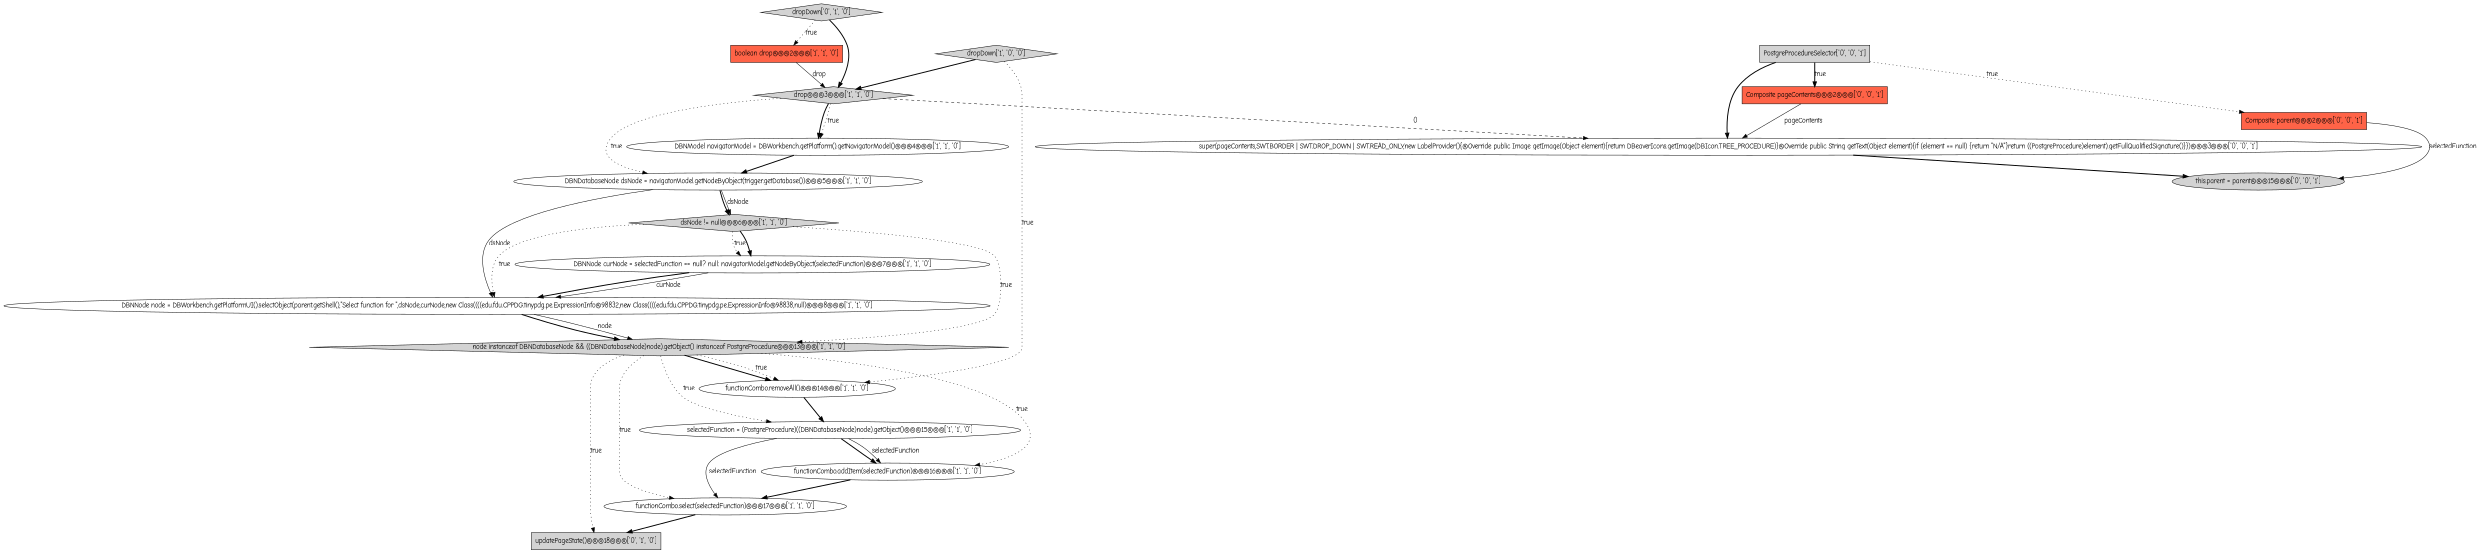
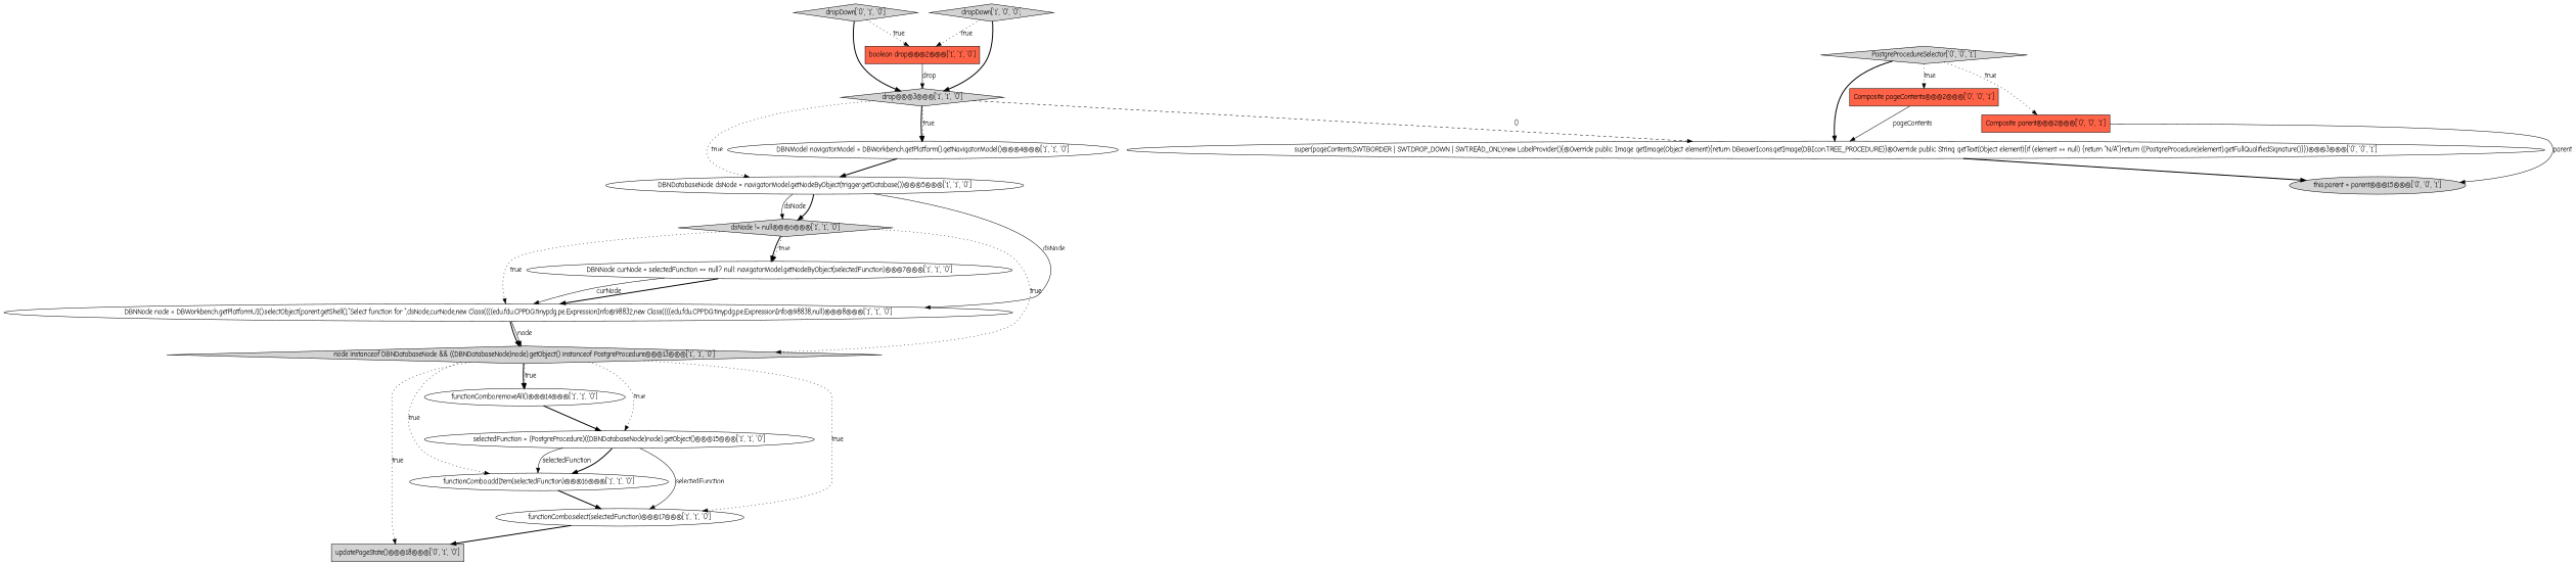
  digraph {
    fontname="Comic Neue"
    node [fillcolor=white fontname="Comic Neue" shape=ellipse style=filled]
    edge [fontname="Comic Neue" style=bold]
    n1 [fillcolor=tomato label="boolean drop@@@2@@@['1', '1', '0']" shape=box]
    n2 [fillcolor=lightgray label="drop@@@3@@@['1', '1', '0']" shape=diamond]
    n3 [label="DBNDatabaseNode dsNode = navigatorModel.getNodeByObject(trigger.getDatabase())@@@5@@@['1', '1', '0']"]
    n4 [label="super(pageContents,SWT.BORDER | SWT.DROP_DOWN | SWT.READ_ONLY,new LabelProvider(){@Override public Image getImage(Object element){return DBeaverIcons.getImage(DBIcon.TREE_PROCEDURE)}@Override public String getText(Object element){if (element == null) {return \"N/A\"}return ((PostgreProcedure)element).getFullQualifiedSignature()}})@@@3@@@['0', '0', '1']"]
    n5 [label="DBNModel navigatorModel = DBWorkbench.getPlatform().getNavigatorModel()@@@4@@@['1', '1', '0']"]
    n6 [label="DBNNode node = DBWorkbench.getPlatformUI().selectObject(parent.getShell(),\"Select function for \",dsNode,curNode,new Class((((edu.fdu.CPPDG.tinypdg.pe.ExpressionInfo@98832,new Class((((edu.fdu.CPPDG.tinypdg.pe.ExpressionInfo@98838,null)@@@8@@@['1', '1', '0']"]
    n7 [fillcolor=lightgray label="dsNode != null@@@6@@@['1', '1', '0']" shape=diamond]
    n8 [fillcolor=lightgray label="node instanceof DBNDatabaseNode && ((DBNDatabaseNode)node).getObject() instanceof PostgreProcedure@@@13@@@['1', '1', '0']" shape=diamond]
    n9 [label="DBNNode curNode = selectedFunction == null? null: navigatorModel.getNodeByObject(selectedFunction)@@@7@@@['1', '1', '0']"]
    n10 [label="functionCombo.removeAll()@@@14@@@['1', '1', '0']"]
    n11 [label="selectedFunction = (PostgreProcedure)((DBNDatabaseNode)node).getObject()@@@15@@@['1', '1', '0']"]
    n12 [label="functionCombo.select(selectedFunction)@@@17@@@['1', '1', '0']"]
    n13 [label="functionCombo.addItem(selectedFunction)@@@16@@@['1', '1', '0']"]
    n14 [fillcolor=lightgray label="updatePageState()@@@18@@@['0', '1', '0']" shape=box]
    n15 [fillcolor=lightgray label="this.parent = parent@@@15@@@['0', '0', '1']"]
    n16 [fillcolor=tomato label="Composite parent@@@2@@@['0', '0', '1']" shape=box]
-   n17 [fillcolor=lightgray label="PostgreProcedureSelector['0', '0', '1']" shape=box]
+   n17 [fillcolor=lightgray label="PostgreProcedureSelector['0', '0', '1']" shape=diamond]
    n18 [fillcolor=tomato label="Composite pageContents@@@2@@@['0', '0', '1']" shape=box]
    n19 [fillcolor=lightgray label="dropDown['0', '1', '0']" shape=diamond]
    n20 [fillcolor=lightgray label="dropDown['1', '0', '0']" shape=diamond]
    n1 -> n2 [label=drop style=solid]
    n2 -> n3 [label=true style=dotted]
    n2 -> n4 [label=0 style=dashed]
    n2 -> n5
    n2 -> n5 [label=true style=dotted]
    n3 -> n6 [label=dsNode style=solid]
    n3 -> n7
    n3 -> n7 [label=dsNode style=solid]
    n4 -> n15
    n5 -> n3
    n6 -> n8
    n6 -> n8 [label="node" style=solid]
    n7 -> n6 [label=true style=dotted]
    n7 -> n8 [label=true style=dotted]
    n7 -> n9 [label=true style=dotted]
    n7 -> n9
    n8 -> n10
    n8 -> n10 [label=true style=dotted]
    n8 -> n11 [label=true style=dotted]
    n8 -> n12 [label=true style=dotted]
    n8 -> n13 [label=true style=dotted]
    n8 -> n14 [label=true style=dotted]
    n9 -> n6
    n9 -> n6 [label=curNode style=solid]
    n10 -> n11
    n11 -> n12 [label=selectedFunction style=solid]
    n11 -> n13
    n11 -> n13 [label=selectedFunction style=solid]
    n12 -> n14
    n13 -> n12
-   n16 -> n15 [label=selectedFunction style=solid]
+   n16 -> n15 [label=parent style=solid]
    n17 -> n4
    n17 -> n16 [label=true style=dotted]
-   n17 -> n18 [label=true]
+   n17 -> n18 [label=true style=dotted]
    n18 -> n4 [label=pageContents style=solid]
    n19 -> n1 [label=true style=dotted]
    n19 -> n2
-   n20 -> n10 [label=true style=dotted]
+   n20 -> n1 [label=true style=dotted]
    n20 -> n2
  }
